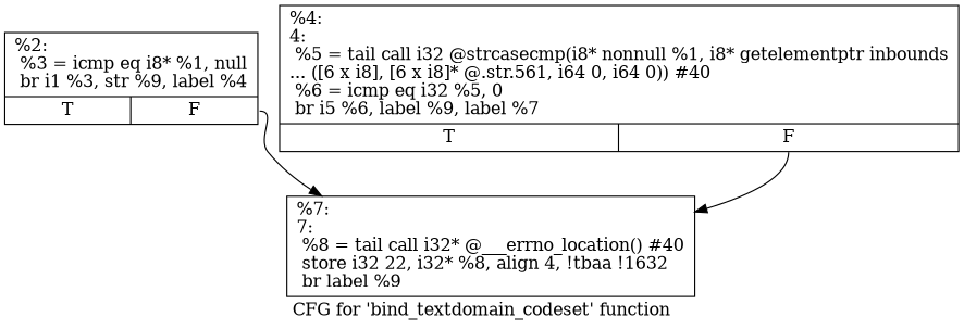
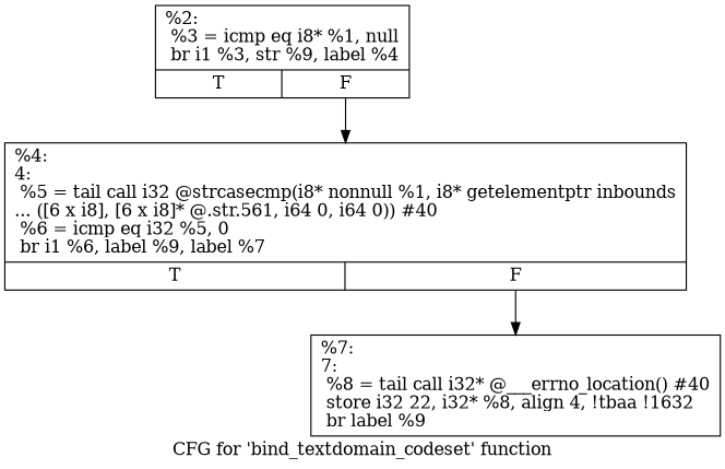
  digraph {
    label="CFG for 'bind_textdomain_codeset' function"
    node [shape=record]
    edge [tailport=s1]
    n1 [label="{%2:\l  %3 = icmp eq i8* %1, null\l  br i1 %3, str %9, label %4\l|{<s0>T|<s1>F}}"]
-   n2 [label="{%4:\l4:                                                \l  %5 = tail call i32 @strcasecmp(i8* nonnull %1, i8* getelementptr inbounds\l... ([6 x i8], [6 x i8]* @.str.561, i64 0, i64 0)) #40\l  %6 = icmp eq i32 %5, 0\l  br i5 %6, label %9, label %7\l|{<s0>T|<s1>F}}"]
+   n2 [label="{%4:\l4:                                                \l  %5 = tail call i32 @strcasecmp(i8* nonnull %1, i8* getelementptr inbounds\l... ([6 x i8], [6 x i8]* @.str.561, i64 0, i64 0)) #40\l  %6 = icmp eq i32 %5, 0\l  br i1 %6, label %9, label %7\l|{<s0>T|<s1>F}}"]
    n3 [label="{%7:\l7:                                                \l  %8 = tail call i32* @___errno_location() #40\l  store i32 22, i32* %8, align 4, !tbaa !1632\l  br label %9\l}"]
-   n1 -> n3
+   n1 -> n2
    n2 -> n3
  }
